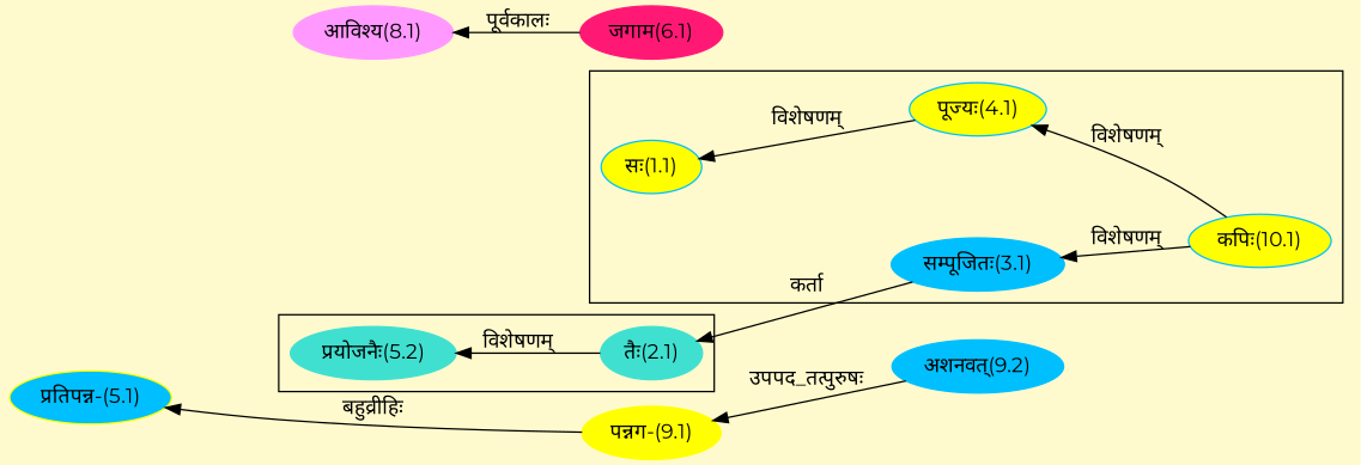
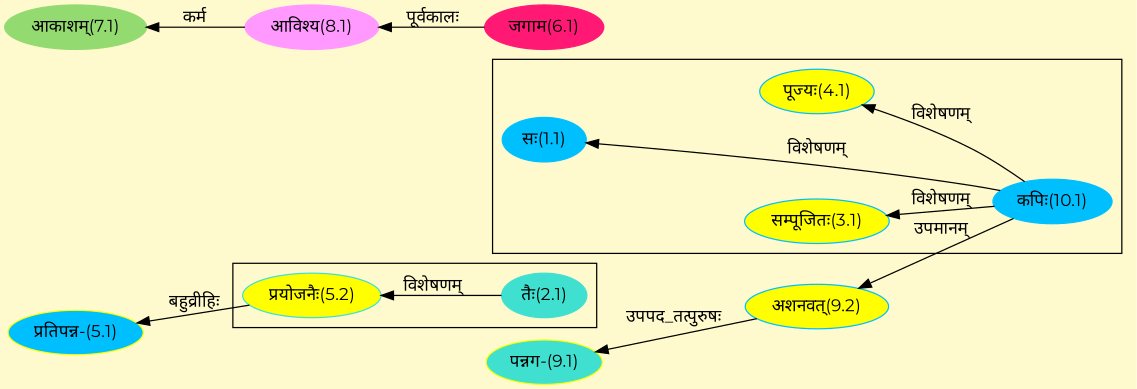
  digraph {
    bgcolor=lemonchiffon1
    compound=true
    fontname=Montserrat
    rankdir=LR
    node [color="#00BFFF" fontname=Montserrat style=filled]
    edge [dir=back fontname=Montserrat]
-   n1 [label="सः(1.1)" fillcolor="#FFFF00"]
-   n2 [label="कपिः(10.1)" fillcolor="#FFFF00"]
-   n3 [label="सम्पूजितः(3.1)"]
+   n1 [label="सः(1.1)"]
+   n2 [label="कपिः(10.1)"]
+   n3 [label="सम्पूजितः(3.1)" fillcolor="#FFFF00"]
    n4 [fillcolor="#FFFF00" label="पूज्यः(4.1)"]
-   n5 [color="#40E0D0" label="प्रयोजनैः(5.2)"]
+   n5 [color="#40E0D0" label="प्रयोजनैः(5.2)" fillcolor="#FFFF00"]
    n6 [color="#40E0D0" label="तैः(2.1)"]
    n7 [color="#FF1975" label="जगाम(6.1)"]
    n8 [color="#FFFF00" fillcolor="#00BFFF" label="प्रतिपन्न-(5.1)"]
+   n9 [color="#93DB70" label="आकाशम्(7.1)"]
    n10 [color="#FF99FF" label="आविश्य(8.1)"]
-   n11 [color="#FFFF00" label="पन्नग-(9.1)"]
-   n12 [label="अशनवत्(9.2)"]
+   n11 [color="#FFFF00" label="पन्नग-(9.1)" fillcolor="#40E0D0"]
+   n12 [label="अशनवत्(9.2)" fillcolor="#FFFF00"]
    subgraph cluster_1 {
      n1
      n2
      n3
      n4
    }
    subgraph cluster_2 {
      n5
      n6
    }
-   n1 -> n4 [label="विशेषणम्"]
+   n1 -> n2 [label="विशेषणम्"]
    n3 -> n2 [label="विशेषणम्"]
    n4 -> n2 [label="विशेषणम्"]
    n5 -> n6 [label="विशेषणम्"]
-   n6 -> n3 [label="कर्ता"]
-   n8 -> n11 [label="बहुव्रीहिः"]
+   n8 -> n5 [label="बहुव्रीहिः"]
+   n9 -> n10 [label="कर्म"]
    n10 -> n7 [label="पूर्वकालः"]
    n11 -> n12 [label="उपपद_तत्पुरुषः"]
+   n12 -> n2 [label="उपमानम्"]
  }
